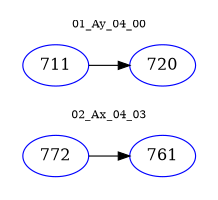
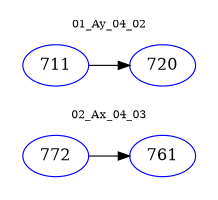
  digraph {
    rankdir=LR
    node [color=blue]
    edge [color=black]
    n1 [label=772]
    n2 [label=761]
    n3 [label=711]
    n4 [label=720]
    subgraph cluster_1 {
      color=white
      fontsize=10
      label="02_Ax_04_03"
      n1
      n2
    }
    subgraph cluster_2 {
      color=white
      fontsize=10
-     label="01_Ay_04_00"
+     label="01_Ay_04_02"
      n3
      n4
    }
    n1 -> n2
    n3 -> n4
  }
